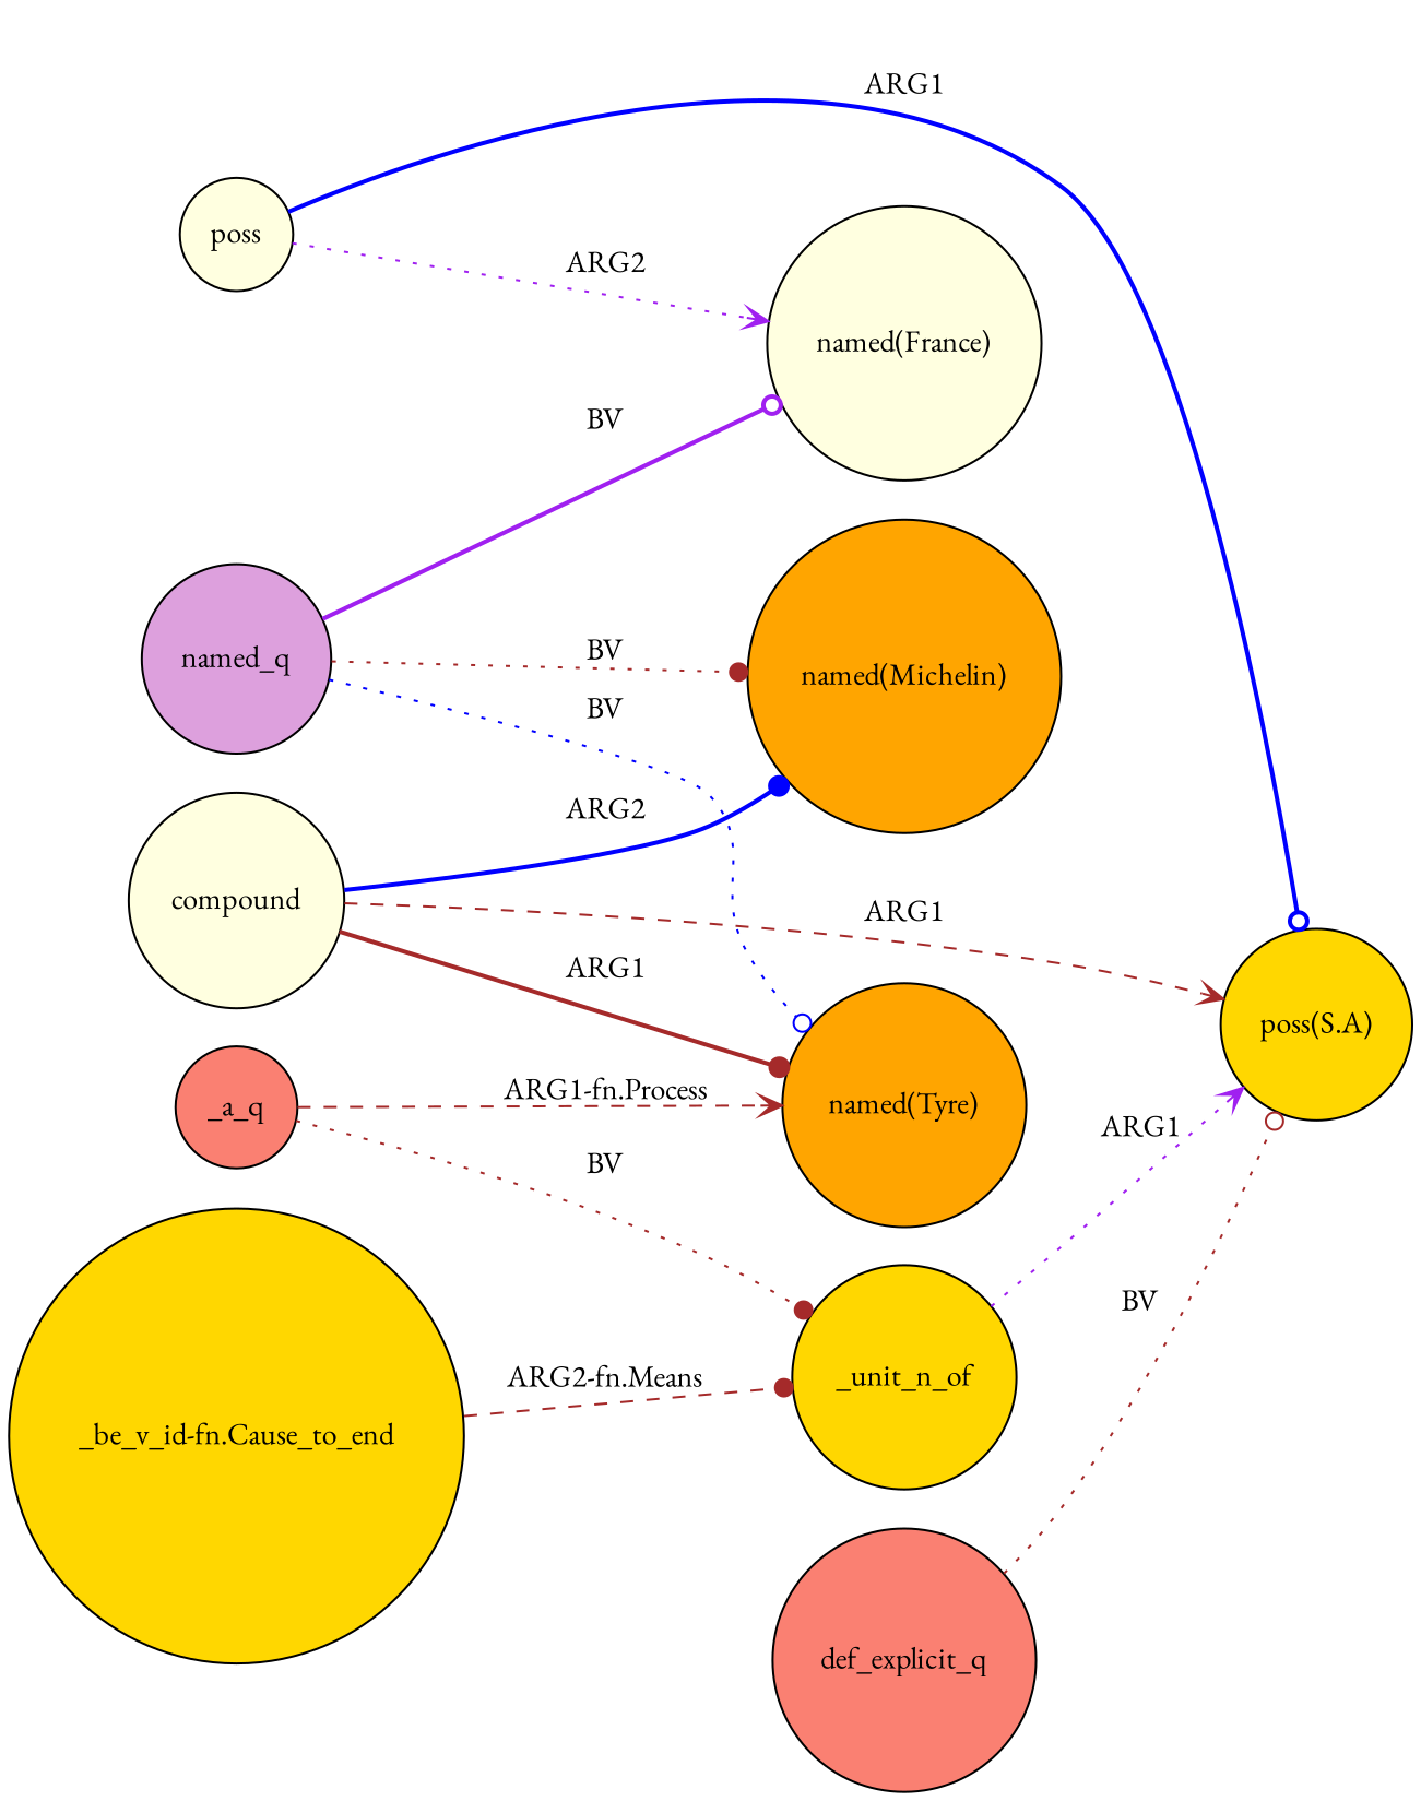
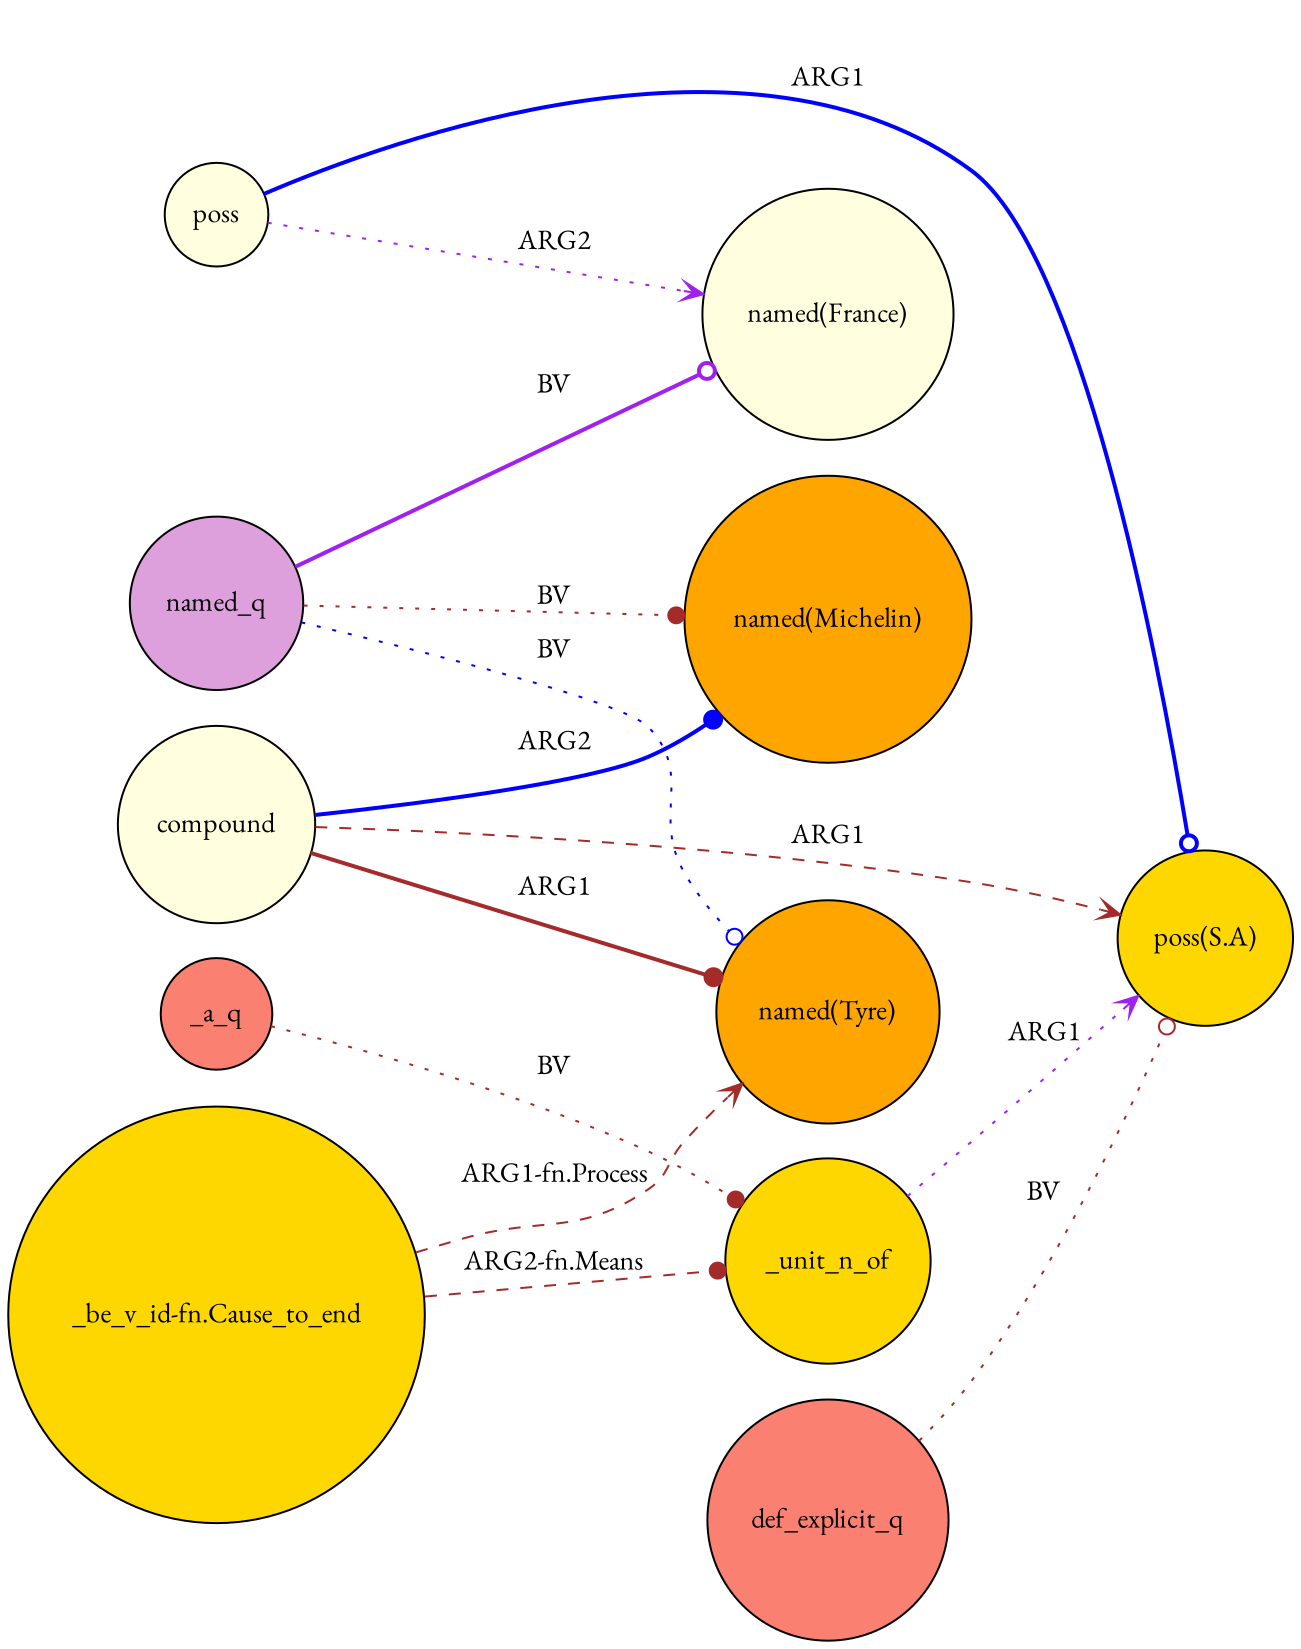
  digraph {
    fontname="EB Garamond"
    rankdir=LR
    node [fillcolor=gold fontname="EB Garamond" shape=circle style=filled]
    edge [arrowhead=dot color=brown fontname="EB Garamond" style=dotted]
    n1 [label="poss(S.A)"]
    poss [fillcolor=lightyellow]
    "named(France)" [fillcolor=lightyellow]
    def_explicit_q [fillcolor=salmon]
    n5 [fillcolor=plum label=named_q]
    "named(Michelin)" [fillcolor=orange]
    "named(Tyre)" [fillcolor=orange]
    _unit_n_of
    compound [fillcolor=lightyellow]
    "_be_v_id-fn.Cause_to_end"
    _a_q [fillcolor=salmon]
    poss -> n1 [arrowhead=odot color=blue label=ARG1 style=bold]
    poss -> "named(France)" [arrowhead=vee color=purple label=ARG2]
    def_explicit_q -> n1 [arrowhead=odot label=BV]
    n5 -> "named(France)" [arrowhead=odot color=purple label=BV style=bold]
    n5 -> "named(Michelin)" [label=BV]
    n5 -> "named(Tyre)" [arrowhead=odot color=blue label=BV]
    _unit_n_of -> n1 [arrowhead=vee color=purple label=ARG1]
    compound -> n1 [arrowhead=vee label=ARG1 style=dashed]
    compound -> "named(Michelin)" [color=blue label=ARG2 style=bold]
    compound -> "named(Tyre)" [label=ARG1 style=bold]
-   _a_q -> "named(Tyre)" [arrowhead=vee label="ARG1-fn.Process" style=dashed]
+   "_be_v_id-fn.Cause_to_end" -> "named(Tyre)" [arrowhead=vee label="ARG1-fn.Process" style=dashed]
    "_be_v_id-fn.Cause_to_end" -> _unit_n_of [label="ARG2-fn.Means" style=dashed]
    _a_q -> _unit_n_of [label=BV]
  }
